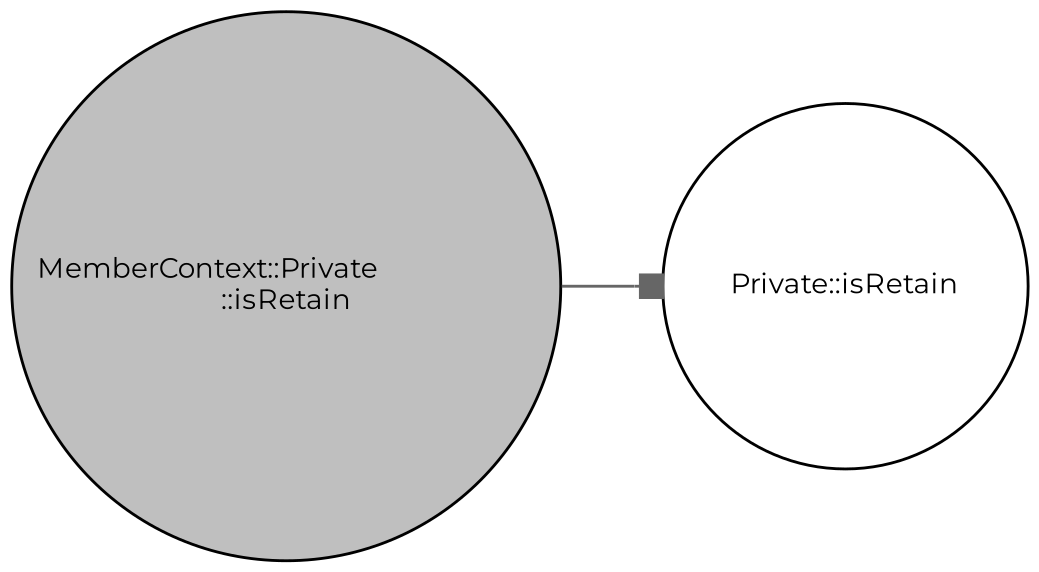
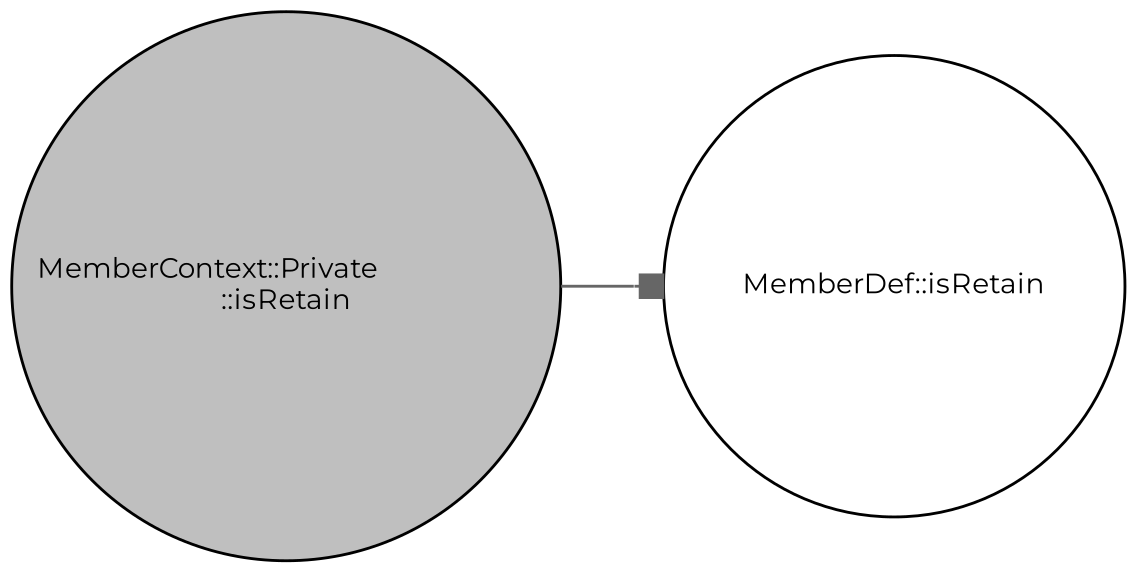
  digraph {
    rankdir=LR
    fontname=Montserrat
    node [color=black fontname=Montserrat fontsize=10 shape=circle style=filled]
    n1 [fillcolor=grey75 fontcolor=black height=0.2 label="MemberContext::Private\l::isRetain" width=0.4]
-   n2 [fillcolor=white height=0.2 label="Private::isRetain" width=0.4]
+   n2 [fillcolor=white height=0.2 label="MemberDef::isRetain" width=0.4]
    n1 -> n2 [color=gray40 fontname=Montserrat fontsize=10 labelfontname=Helvetica labelfontsize=10 style=solid arrowhead=box]
  }
